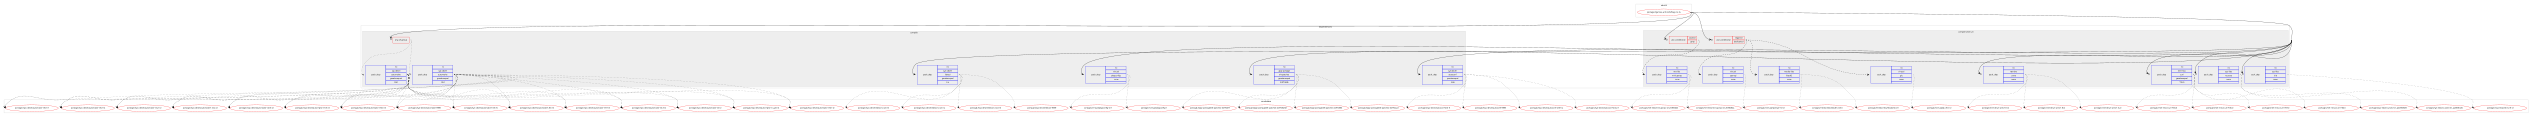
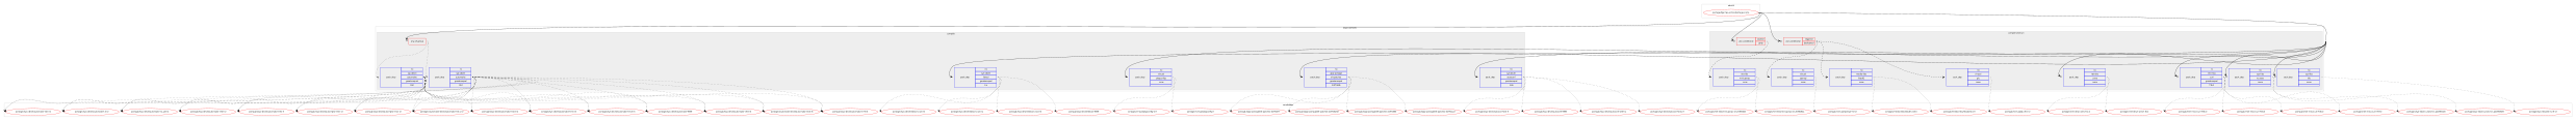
  digraph {
    compound=true
    concentrate=true
    fontname=Montserrat
    fontsize=10
    newrank=true
    rankdir=TB
    ranksep=1.5
    node [color=red fontname=Montserrat fontsize=10]
    edge [arrowhead=vee fontname=Montserrat headport=w style=dotted tailport=e weight=100]
-   n1 [label="portage://games-action/bzflag-2.4.14" width=4]
+   n1 [label="portage://games-action/portage-2.4.14" width=4]
    n2 [color=blue label=<<TABLE BORDER="0" CELLBORDER="1" CELLSPACING="0" CELLPADDING="4" WIDTH="220"><TR><TD ROWSPAN="6" CELLPADDING="30">pack_dep</TD></TR><TR><TD WIDTH="110">no</TD></TR><TR><TD>sys-devel</TD></TR><TR><TD>automake</TD></TR><TR><TD>greaterequal</TD></TR><TR><TD>1.16.1</TD></TR></TABLE>> shape=none]
    n3 [color=blue label=<<TABLE BORDER="0" CELLBORDER="1" CELLSPACING="0" CELLPADDING="4" WIDTH="220"><TR><TD ROWSPAN="6" CELLPADDING="30">pack_dep</TD></TR><TR><TD WIDTH="110">no</TD></TR><TR><TD>sys-devel</TD></TR><TR><TD>automake</TD></TR><TR><TD>greaterequal</TD></TR><TR><TD>1.15.1</TD></TR></TABLE>> shape=none]
    n4 [label=<<TABLE BORDER="0" CELLBORDER="1" CELLSPACING="0" CELLPADDING="4"><TR><TD CELLPADDING="10">any_of_group</TD></TR></TABLE>> shape=none]
    n5 [color=blue label=<<TABLE BORDER="0" CELLBORDER="1" CELLSPACING="0" CELLPADDING="4" WIDTH="220"><TR><TD ROWSPAN="6" CELLPADDING="30">pack_dep</TD></TR><TR><TD WIDTH="110">no</TD></TR><TR><TD>app-portage</TD></TR><TR><TD>elt-patches</TD></TR><TR><TD>greaterequal</TD></TR><TR><TD>20170815</TD></TR></TABLE>> shape=none]
    n6 [color=blue label=<<TABLE BORDER="0" CELLBORDER="1" CELLSPACING="0" CELLPADDING="4" WIDTH="220"><TR><TD ROWSPAN="6" CELLPADDING="30">pack_dep</TD></TR><TR><TD WIDTH="110">no</TD></TR><TR><TD>sys-devel</TD></TR><TR><TD>autoconf</TD></TR><TR><TD>greaterequal</TD></TR><TR><TD>2.69</TD></TR></TABLE>> shape=none]
    n7 [color=blue label=<<TABLE BORDER="0" CELLBORDER="1" CELLSPACING="0" CELLPADDING="4" WIDTH="220"><TR><TD ROWSPAN="6" CELLPADDING="30">pack_dep</TD></TR><TR><TD WIDTH="110">no</TD></TR><TR><TD>sys-devel</TD></TR><TR><TD>libtool</TD></TR><TR><TD>greaterequal</TD></TR><TR><TD>2.4</TD></TR></TABLE>> shape=none]
    n8 [color=blue label=<<TABLE BORDER="0" CELLBORDER="1" CELLSPACING="0" CELLPADDING="4" WIDTH="220"><TR><TD ROWSPAN="6" CELLPADDING="30">pack_dep</TD></TR><TR><TD WIDTH="110">no</TD></TR><TR><TD>virtual</TD></TR><TR><TD>pkgconfig</TD></TR><TR><TD>none</TD></TR><TR><TD></TD></TR></TABLE>> shape=none]
    n9 [color=blue label=<<TABLE BORDER="0" CELLBORDER="1" CELLSPACING="0" CELLPADDING="4" WIDTH="220"><TR><TD ROWSPAN="6" CELLPADDING="30">pack_dep</TD></TR><TR><TD WIDTH="110">no</TD></TR><TR><TD>media-libs</TD></TR><TR><TD>libsdl2</TD></TR><TR><TD>none</TD></TR><TR><TD></TD></TR></TABLE>> shape=none]
    n10 [color=blue label=<<TABLE BORDER="0" CELLBORDER="1" CELLSPACING="0" CELLPADDING="4" WIDTH="220"><TR><TD ROWSPAN="6" CELLPADDING="30">pack_dep</TD></TR><TR><TD WIDTH="110">no</TD></TR><TR><TD>virtual</TD></TR><TR><TD>glu</TD></TR><TR><TD>none</TD></TR><TR><TD></TD></TR></TABLE>> shape=none]
    n11 [color=blue label=<<TABLE BORDER="0" CELLBORDER="1" CELLSPACING="0" CELLPADDING="4" WIDTH="220"><TR><TD ROWSPAN="6" CELLPADDING="30">pack_dep</TD></TR><TR><TD WIDTH="110">no</TD></TR><TR><TD>virtual</TD></TR><TR><TD>opengl</TD></TR><TR><TD>none</TD></TR><TR><TD></TD></TR></TABLE>> shape=none]
    n12 [label=<<TABLE BORDER="0" CELLBORDER="1" CELLSPACING="0" CELLPADDING="4"><TR><TD ROWSPAN="3" CELLPADDING="10">use_conditional</TD></TR><TR><TD>negative</TD></TR><TR><TD>dedicated</TD></TR></TABLE>> shape=none]
    n13 [color=blue label=<<TABLE BORDER="0" CELLBORDER="1" CELLSPACING="0" CELLPADDING="4" WIDTH="220"><TR><TD ROWSPAN="6" CELLPADDING="30">pack_dep</TD></TR><TR><TD WIDTH="110">no</TD></TR><TR><TD>net-libs</TD></TR><TR><TD>miniupnpc</TD></TR><TR><TD>none</TD></TR><TR><TD></TD></TR></TABLE>> shape=none]
    n14 [label=<<TABLE BORDER="0" CELLBORDER="1" CELLSPACING="0" CELLPADDING="4"><TR><TD ROWSPAN="3" CELLPADDING="10">use_conditional</TD></TR><TR><TD>positive</TD></TR><TR><TD>upnp</TD></TR></TABLE>> shape=none]
    n15 [color=blue label=<<TABLE BORDER="0" CELLBORDER="1" CELLSPACING="0" CELLPADDING="4" WIDTH="220"><TR><TD ROWSPAN="6" CELLPADDING="30">pack_dep</TD></TR><TR><TD WIDTH="110">no</TD></TR><TR><TD>net-dns</TD></TR><TR><TD>c-ares</TD></TR><TR><TD>none</TD></TR><TR><TD></TD></TR></TABLE>> shape=none]
    n16 [color=blue label=<<TABLE BORDER="0" CELLBORDER="1" CELLSPACING="0" CELLPADDING="4" WIDTH="220"><TR><TD ROWSPAN="6" CELLPADDING="30">pack_dep</TD></TR><TR><TD WIDTH="110">no</TD></TR><TR><TD>net-misc</TD></TR><TR><TD>curl</TD></TR><TR><TD>greaterequal</TD></TR><TR><TD>7.15.0</TD></TR></TABLE>> shape=none]
    n17 [color=blue label=<<TABLE BORDER="0" CELLBORDER="1" CELLSPACING="0" CELLPADDING="4" WIDTH="220"><TR><TD ROWSPAN="6" CELLPADDING="30">pack_dep</TD></TR><TR><TD WIDTH="110">no</TD></TR><TR><TD>sys-libs</TD></TR><TR><TD>ncurses</TD></TR><TR><TD>none</TD></TR><TR><TD></TD></TR></TABLE>> shape=none]
    n18 [color=blue label=<<TABLE BORDER="0" CELLBORDER="1" CELLSPACING="0" CELLPADDING="4" WIDTH="220"><TR><TD ROWSPAN="6" CELLPADDING="30">pack_dep</TD></TR><TR><TD WIDTH="110">no</TD></TR><TR><TD>sys-libs</TD></TR><TR><TD>zlib</TD></TR><TR><TD>none</TD></TR><TR><TD></TD></TR></TABLE>> shape=none]
    n19 [label="portage://sys-devel/automake-1.16.3-r3" width=4]
    n20 [label="portage://sys-devel/automake-1.11.6-r3" width=4]
    n21 [label="portage://sys-devel/automake-1.12.6-r2" width=4]
-   n22 [label="portage://sys-devel/automake-1.13.4-r2" width=4]
+   n22 [label="portage://automake-devel/automake-1.13.4-r2" width=4]
    n23 [label="portage://sys-devel/automake-1.14.1-r2" width=4]
    n24 [label="portage://sys-devel/automake-1.15.1-r2" width=4]
    n25 [label="portage://sys-devel/automake-1.16.1-r1" width=4]
    n26 [label="portage://sys-devel/automake-1.16.1-r2" width=4]
    n27 [label="portage://sys-devel/automake-1.4_p6-r2" width=4]
    n28 [label="portage://sys-devel/automake-1.5-r2" width=4]
    n29 [label="portage://sys-devel/automake-1.6.3-r2" width=4]
    n30 [label="portage://sys-devel/automake-1.7.9-r3" width=4]
-   n31 [label="portage://sys-devel/automake-1.8.5-r5" width=4]
+   n31 [label="portage://automake-devel/automake-1.8.5-r5" width=4]
    n32 [label="portage://sys-devel/automake-1.9.6-r5" width=4]
    n33 [label="portage://sys-devel/automake-9999" width=4]
    n34 [label="portage://sys-devel/autoconf-2.13-r1" width=4]
    n35 [label="portage://sys-devel/autoconf-2.64-r1" width=4]
    n36 [label="portage://sys-devel/autoconf-2.69-r4" width=4]
    n37 [label="portage://sys-devel/autoconf-9999" width=4]
    n38 [label="portage://app-portage/elt-patches-20170317" width=4]
    n39 [label="portage://app-portage/elt-patches-20170422" width=4]
    n40 [label="portage://app-portage/elt-patches-20170815" width=4]
    n41 [label="portage://app-portage/elt-patches-20170826.1" width=4]
    n42 [label="portage://sys-devel/libtool-2.4.6-r3" width=4]
    n43 [label="portage://sys-devel/libtool-2.4.6-r4" width=4]
    n44 [label="portage://sys-devel/libtool-2.4.6-r5" width=4]
    n45 [label="portage://sys-devel/libtool-9999" width=4]
    n46 [label="portage://virtual/pkgconfig-0-r1" width=4]
    n47 [label="portage://virtual/pkgconfig-1" width=4]
    n48 [label="portage://media-libs/libsdl1-2.0.10" width=4]
    n49 [label="portage://media-libs/libsdl2-2.0.9" width=4]
    n50 [label="portage://virtual/glu-9.0-r2" width=4]
    n51 [label="portage://virtual/opengl-7.0-r2" width=4]
    n52 [label="portage://net-libs/miniupnpc-2.1.20190625" width=4]
    n53 [label="portage://net-libs/miniupnpc-2.1.20190824" width=4]
-   n54 [label="portage://net-dns/c-ares-1.13.0" width=4]
    n55 [label="portage://net-dns/c-ares-1.14.0" width=4]
    n56 [label="portage://net-dns/c-ares-1.15.0" width=4]
    n57 [label="portage://net-misc/curl-7.65.0" width=4]
    n58 [label="portage://net-misc/curl-7.65.3" width=4]
    n59 [label="portage://net-misc/curl-7.66.0" width=4]
    n60 [label="portage://net-misc/curl-7.67.0" width=4]
    n61 [label="portage://sys-libs/ncurses-6.1_p20181020" width=4]
    n62 [label="portage://sys-libs/ncurses-6.1_p20190609" width=4]
    n63 [label="portage://sys-libs/zlib-1.2.11-r2" width=4]
    subgraph cluster_1 {
      color=gray
      label=<<i>ebuild</i>>
      rank=same
      n1
    }
    subgraph cluster_2 {
      color=gray
      label=<<i>dependencies</i>>
      subgraph cluster_3 {
        color=gray
        fillcolor="#eeeeee"
        label=<<i>compile</i>>
        style=filled
        subgraph sub_4 {
          color=gray
          fillcolor="#eeeeee"
          label=<<i>compile</i>>
          style=filled
          n4
          subgraph sub_5 {
            color=gray
            fillcolor="#eeeeee"
            label=<<i>compile</i>>
            style=filled
            n2
          }
          subgraph sub_6 {
            color=gray
            fillcolor="#eeeeee"
            label=<<i>compile</i>>
            style=filled
            n3
          }
        }
        subgraph sub_7 {
          color=gray
          fillcolor="#eeeeee"
          label=<<i>compile</i>>
          style=filled
          n5
        }
        subgraph sub_8 {
          color=gray
          fillcolor="#eeeeee"
          label=<<i>compile</i>>
          style=filled
          n6
        }
        subgraph sub_9 {
          color=gray
          fillcolor="#eeeeee"
          label=<<i>compile</i>>
          style=filled
          n7
        }
        subgraph sub_10 {
          color=gray
          fillcolor="#eeeeee"
          label=<<i>compile</i>>
          style=filled
          n8
        }
      }
      subgraph cluster_11 {
        color=gray
        fillcolor="#eeeeee"
        label=<<i>compile and run</i>>
        style=filled
        subgraph sub_12 {
          color=gray
          fillcolor="#eeeeee"
          label=<<i>compile and run</i>>
          style=filled
          n12
          subgraph sub_13 {
            color=gray
            fillcolor="#eeeeee"
            label=<<i>compile and run</i>>
            style=filled
            n9
          }
          subgraph sub_14 {
            color=gray
            fillcolor="#eeeeee"
            label=<<i>compile and run</i>>
            style=filled
            n10
          }
          subgraph sub_15 {
            color=gray
            fillcolor="#eeeeee"
            label=<<i>compile and run</i>>
            style=filled
            n11
          }
        }
        subgraph sub_16 {
          color=gray
          fillcolor="#eeeeee"
          label=<<i>compile and run</i>>
          style=filled
          n14
          subgraph sub_17 {
            color=gray
            fillcolor="#eeeeee"
            label=<<i>compile and run</i>>
            style=filled
            n13
          }
        }
        subgraph sub_18 {
          color=gray
          fillcolor="#eeeeee"
          label=<<i>compile and run</i>>
          style=filled
          n15
        }
        subgraph sub_19 {
          color=gray
          fillcolor="#eeeeee"
          label=<<i>compile and run</i>>
          style=filled
          n16
        }
        subgraph sub_20 {
          color=gray
          fillcolor="#eeeeee"
          label=<<i>compile and run</i>>
          style=filled
          n17
        }
        subgraph sub_21 {
          color=gray
          fillcolor="#eeeeee"
          label=<<i>compile and run</i>>
          style=filled
          n18
        }
      }
      subgraph cluster_22 {
        color=gray
        fillcolor="#eeeeee"
        label=<<i>run</i>>
        style=filled
      }
    }
    subgraph cluster_23 {
      color=gray
      label=<<i>candidates</i>>
      rank=same
      subgraph sub_24 {
        color=black
        label=<<i>candidates</i>>
        nodesep=1
        rank=same
        n19
        n20
        n21
        n22
        n23
        n24
        n25
        n26
        n27
        n28
        n29
        n30
        n31
        n32
        n33
      }
      subgraph sub_25 {
        color=black
        label=<<i>candidates</i>>
        nodesep=1
        rank=same
        n19
        n20
        n21
        n22
        n23
        n24
        n25
        n26
        n27
        n28
        n29
        n30
        n31
        n32
        n33
      }
      subgraph sub_26 {
        color=black
        label=<<i>candidates</i>>
        nodesep=1
        rank=same
        n34
        n35
        n36
        n37
      }
      subgraph sub_27 {
        color=black
        label=<<i>candidates</i>>
        nodesep=1
        rank=same
        n38
        n39
        n40
        n41
      }
      subgraph sub_28 {
        color=black
        label=<<i>candidates</i>>
        nodesep=1
        rank=same
        n42
        n43
        n44
        n45
      }
      subgraph sub_29 {
        color=black
        label=<<i>candidates</i>>
        nodesep=1
        rank=same
        n46
        n47
      }
      subgraph sub_30 {
        color=black
        label=<<i>candidates</i>>
        nodesep=1
        rank=same
        n48
        n49
      }
      subgraph sub_31 {
        color=black
        label=<<i>candidates</i>>
        nodesep=1
        rank=same
        n50
      }
      subgraph sub_32 {
        color=black
        label=<<i>candidates</i>>
        nodesep=1
        rank=same
        n51
      }
      subgraph sub_33 {
        color=black
        label=<<i>candidates</i>>
        nodesep=1
        rank=same
        n52
        n53
      }
      subgraph sub_34 {
        color=black
        label=<<i>candidates</i>>
        nodesep=1
        rank=same
-       n54
        n55
        n56
      }
      subgraph sub_35 {
        color=black
        label=<<i>candidates</i>>
        nodesep=1
        rank=same
        n57
        n58
        n59
        n60
      }
      subgraph sub_36 {
        color=black
        label=<<i>candidates</i>>
        nodesep=1
        rank=same
        n61
        n62
      }
      subgraph sub_37 {
        color=black
        label=<<i>candidates</i>>
        nodesep=1
        rank=same
        n63
      }
    }
    n1 -> n4 [arrowhead=odotvee style=solid weight=20]
    n1 -> n5 [style=solid weight=20]
    n1 -> n6 [style=solid weight=20]
    n1 -> n7 [style=solid weight=20]
    n1 -> n8 [style=solid weight=20]
    n1 -> n12 [arrowhead=odotvee style=solid weight=20]
    n1 -> n14 [arrowhead=odotvee style=solid weight=20]
    n1 -> n15 [arrowhead=odotvee style=solid weight=20]
    n1 -> n16 [arrowhead=odotvee style=solid weight=20]
    n1 -> n17 [arrowhead=odotvee style=solid weight=20]
    n1 -> n18 [arrowhead=odotvee style=solid weight=20]
    n2 -> n19
    n2 -> n20
    n2 -> n21
    n2 -> n22
    n2 -> n23
    n2 -> n24
    n2 -> n25
    n2 -> n26
    n2 -> n27
    n2 -> n28
    n2 -> n29
    n2 -> n30
    n2 -> n31
    n2 -> n32
    n2 -> n33
    n3 -> n19
    n3 -> n20
    n3 -> n21
    n3 -> n22
    n3 -> n23
    n3 -> n24
    n3 -> n25
    n3 -> n26
    n3 -> n27
    n3 -> n28
    n3 -> n29
    n3 -> n30
    n3 -> n31
    n3 -> n32
    n3 -> n33
    n4 -> n2 [arrowhead=oinv weight=20]
    n4 -> n3 [arrowhead=oinv weight=20]
    n5 -> n38
    n5 -> n39
    n5 -> n40
    n5 -> n41
    n6 -> n34
    n6 -> n35
    n6 -> n36
    n6 -> n37
    n7 -> n42
    n7 -> n43
    n7 -> n44
    n7 -> n45
    n8 -> n46
    n8 -> n47
    n9 -> n48
    n9 -> n49
    n10 -> n50
    n11 -> n51
    n12 -> n9 [style=dashed weight=20]
    n12 -> n10 [style=dashed weight=20]
    n12 -> n11 [style=dashed weight=20]
    n13 -> n52
    n13 -> n53
    n14 -> n13 [style=dashed weight=20]
-   n15 -> n54
    n15 -> n55
    n15 -> n56
    n16 -> n57
    n16 -> n58
    n16 -> n59
    n16 -> n60
    n17 -> n61
    n17 -> n62
    n18 -> n63
  }
